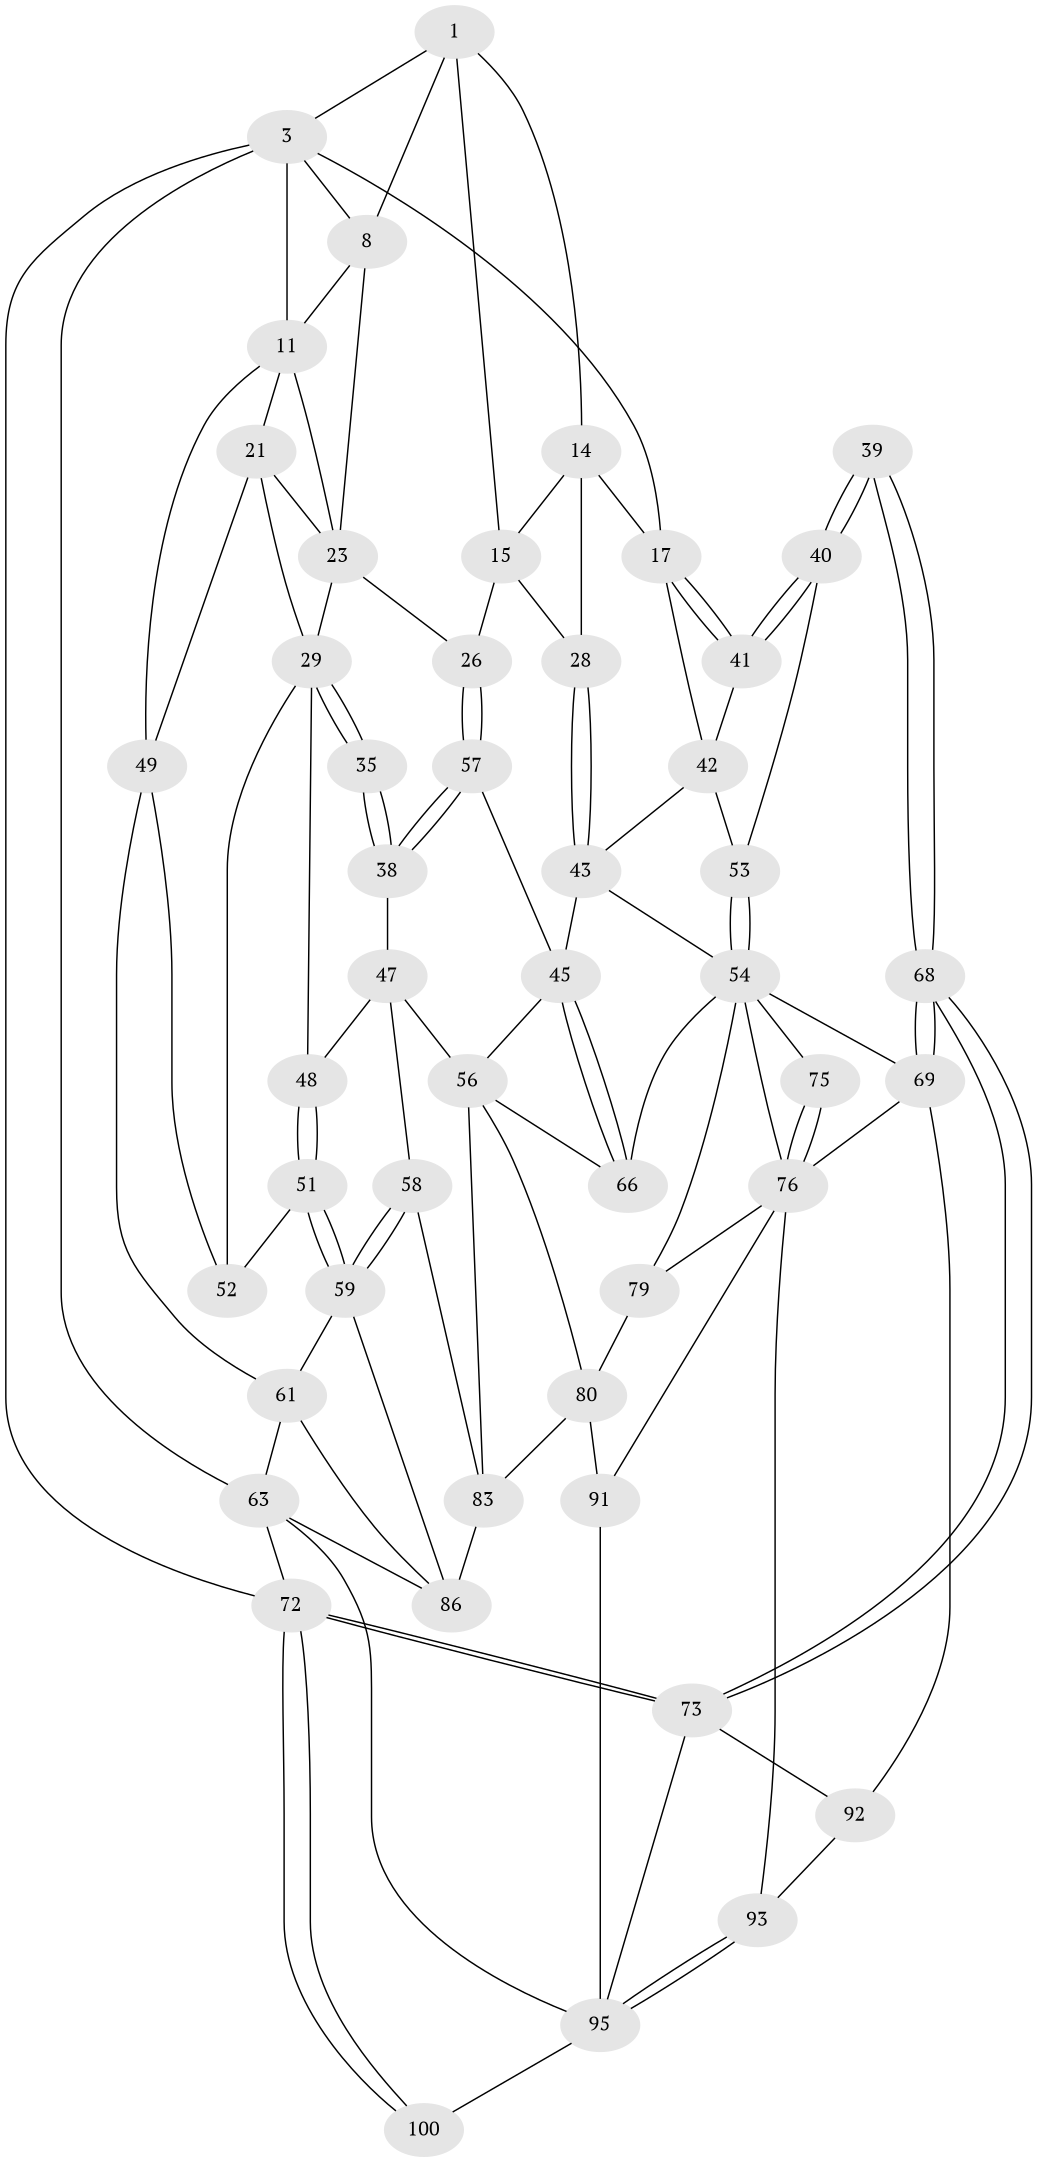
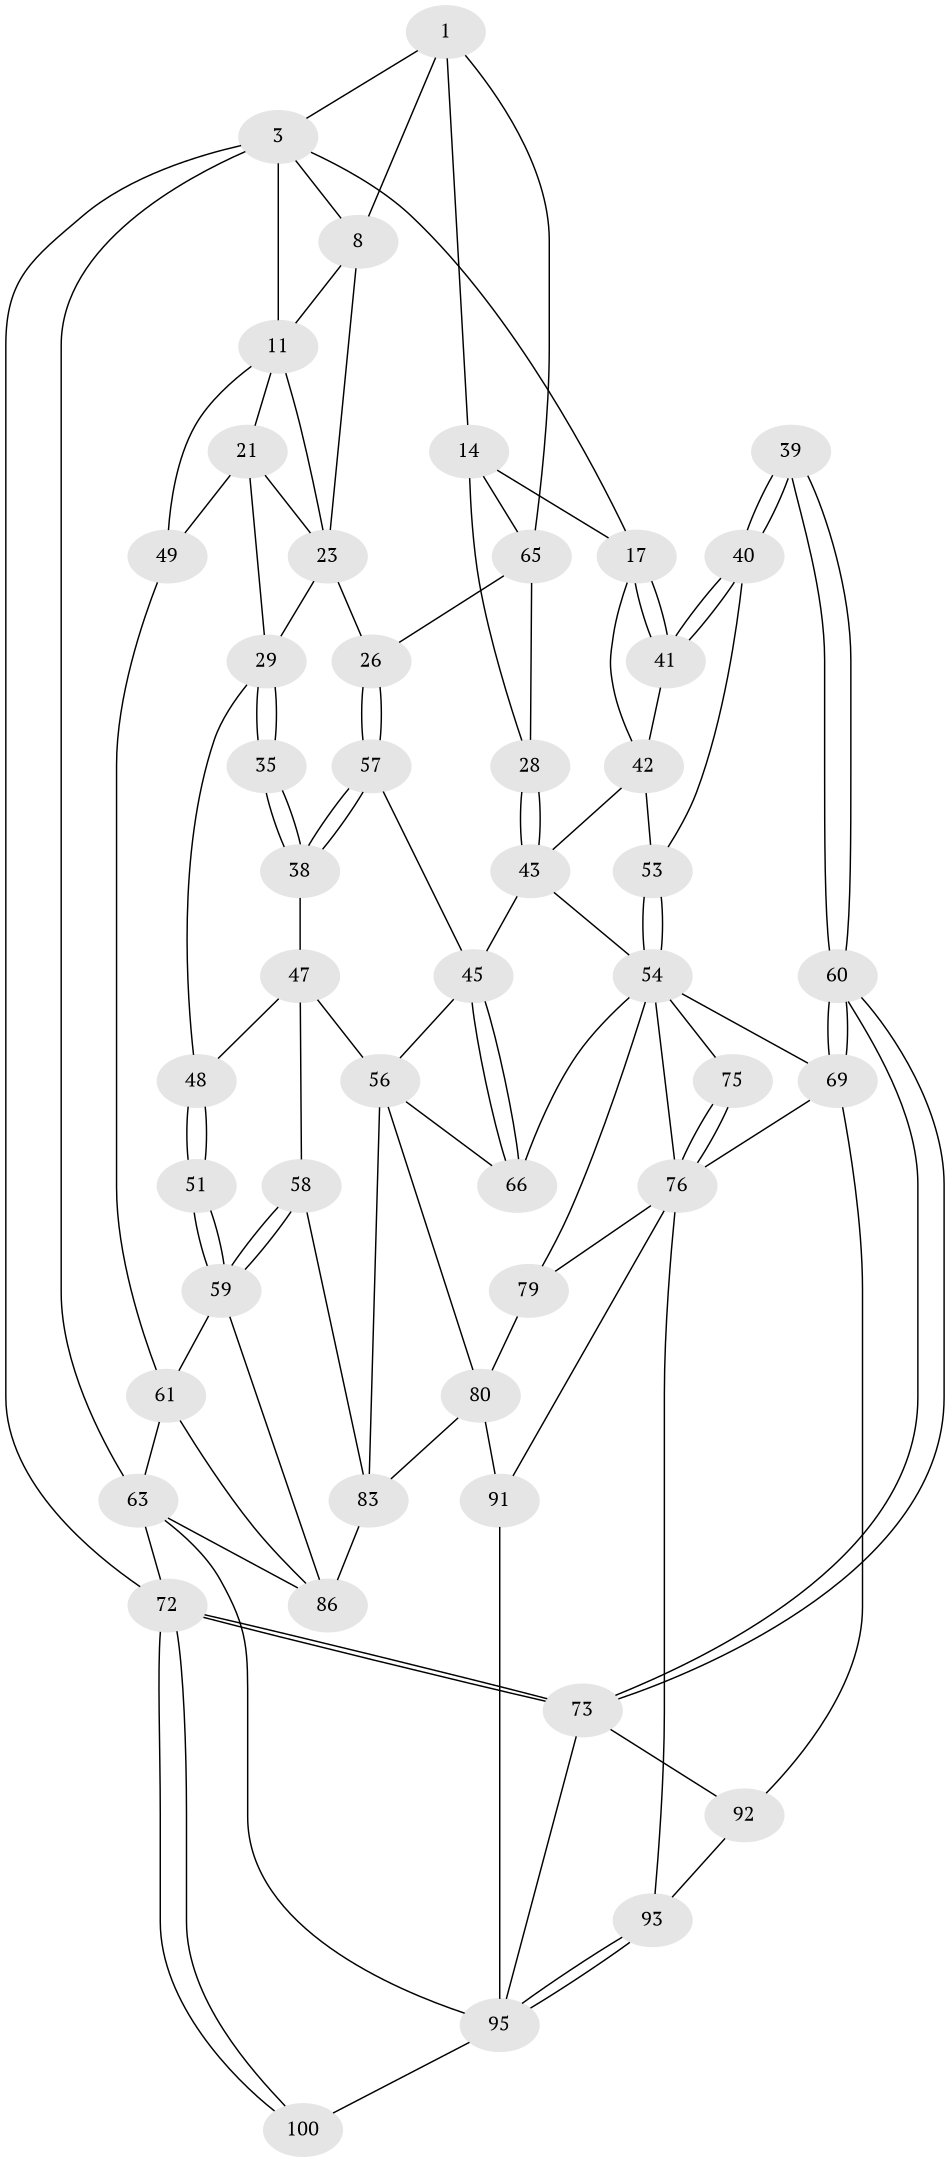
  graph {
    fontname="PT Serif"
    node [color=gray90 fontname="PT Serif" style=filled]
    edge [fontname="PT Serif"]
    1 [super="+2+7"]
    3 [super="+16+4"]
    8 [super="+9"]
    14 [super="+19"]
-   15 [super="+25"]
+   15 [super="+25" label=65]
    11 [super="+20+12"]
    17 [super="+18"]
    63 [super="+99"]
    72
    23 [super="+24"]
    28
    26
    21 [super="+34+22"]
    49 [super="+60"]
    41
    42 [super="+50"]
    86 [super="+87"]
    95 [super="+97+96"]
    73 [super="+94"]
    100
    29 [super="+30"]
-   52
    61 [super="+62"]
    43 [super="+44"]
    n25 [label=57]
    53
    35
    48
    38
    45 [super="+46"]
    54 [super="+55+70"]
    51
    39
    40
-   68
+   68 [label=60]
    47 [super="+57"]
    56 [super="+67"]
    66
    58
    69 [super="+82"]
    75
    76 [super="+77"]
    79
    80 [super="+88"]
    83 [super="+84+89"]
    59 [super="+71"]
    92
    91
    93
    1 -- 3
    1 -- 8
    1 -- 14
    1 -- 15
    3 -- 8
    3 -- 11 [weight=2]
    3 -- 17
    3 -- 63
    3 -- 72
    8 -- 11
    8 -- 23
    14 -- 15
    14 -- 17
    14 -- 28
    15 -- 28
    15 -- 26
    11 -- 23
    11 -- 21
    11 -- 49
    17 -- 41
    17 -- 41
    17 -- 42
    63 -- 72
    63 -- 86
    63 -- 95
    72 -- 73
    72 -- 73
    72 -- 100
    72 -- 100
    23 -- 26
    23 -- 29
    28 -- 43
    28 -- 43
    26 -- n25
    26 -- n25
    21 -- 23
    21 -- 49
    21 -- 29 [weight=2]
-   49 -- 52
    49 -- 61
    41 -- 42
    42 -- 43
    42 -- 53
    95 -- 100 [weight=2]
    73 -- 95
    73 -- 92
-   29 -- 52
    29 -- 35 [weight=2]
    29 -- 35
    29 -- 48
    61 -- 63
    61 -- 86
    43 -- 45
    43 -- 54
    n25 -- 38
    n25 -- 38
    n25 -- 45
    53 -- 54
    53 -- 54
    35 -- 38
    35 -- 38
    48 -- 51
    48 -- 51
    38 -- 47
    45 -- 56
    45 -- 66
    45 -- 66
    54 -- 66
    54 -- 69
    54 -- 75 [weight=2]
    54 -- 76
    54 -- 79
-   51 -- 52
    51 -- 59
    51 -- 59
    39 -- 40
    39 -- 40
    39 -- 68
    39 -- 68
    40 -- 41
    40 -- 41
    40 -- 53
    68 -- 73
    68 -- 73
    68 -- 69
    68 -- 69
    47 -- 48
    47 -- 56
    47 -- 58
    56 -- 66
    56 -- 80
    56 -- 83
    58 -- 83
    58 -- 59
    58 -- 59
    69 -- 76
    69 -- 92
    75 -- 76
    75 -- 76
    76 -- 79
    76 -- 91
    76 -- 93
    79 -- 80
    80 -- 83
    80 -- 91
    83 -- 86
    59 -- 86
    59 -- 61
    92 -- 93
    91 -- 95
    93 -- 95
    93 -- 95
  }
